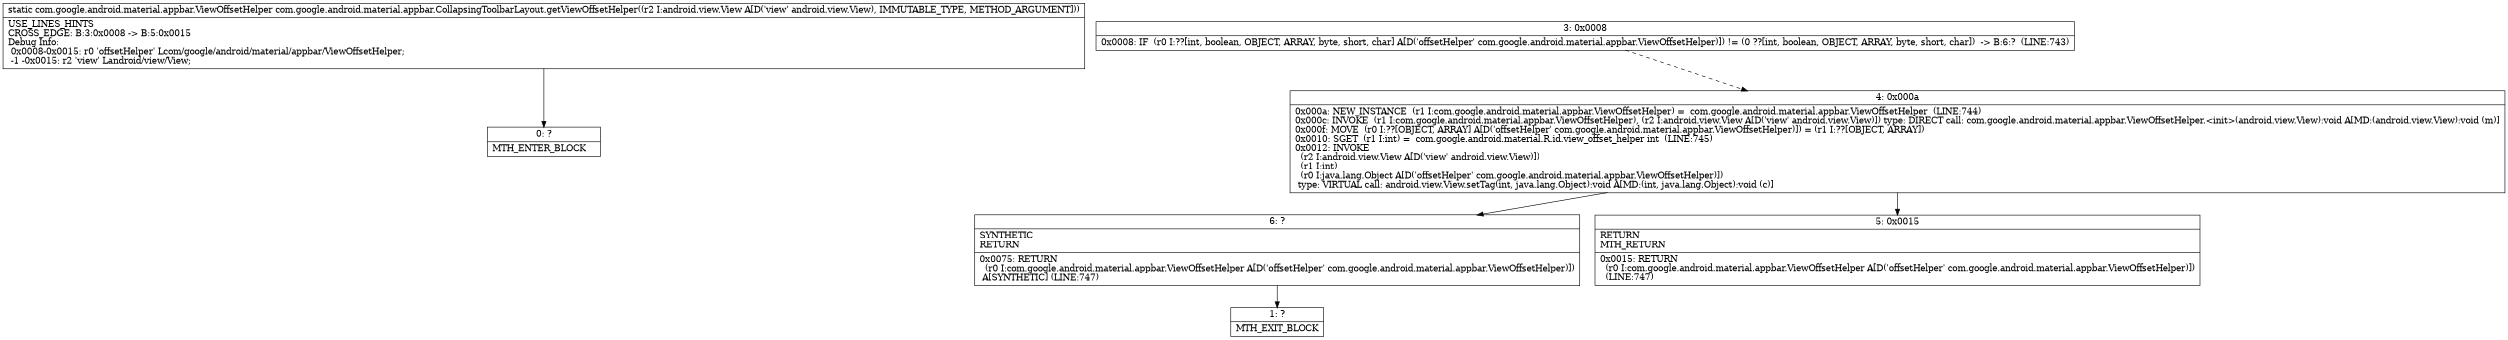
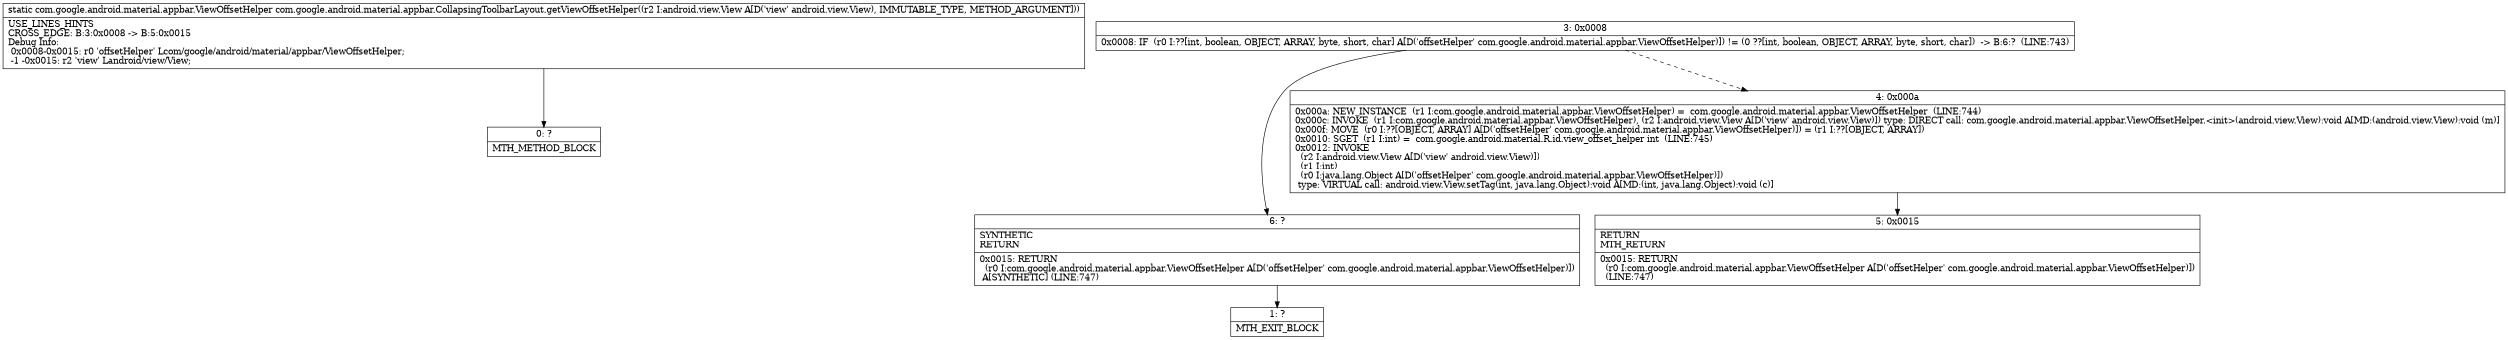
  digraph {
    node [shape=record]
-   n1 [label="{0\:\ ?|MTH_ENTER_BLOCK\l}"]
+   n1 [label="{0\:\ ?|MTH_METHOD_BLOCK\l}"]
    n2 [label="{3\:\ 0x0008|0x0008: IF  (r0 I:??[int, boolean, OBJECT, ARRAY, byte, short, char] A[D('offsetHelper' com.google.android.material.appbar.ViewOffsetHelper)]) != (0 ??[int, boolean, OBJECT, ARRAY, byte, short, char])  \-\> B:6:?  (LINE:743)\l}"]
    n3 [label="{4\:\ 0x000a|0x000a: NEW_INSTANCE  (r1 I:com.google.android.material.appbar.ViewOffsetHelper) =  com.google.android.material.appbar.ViewOffsetHelper  (LINE:744)\l0x000c: INVOKE  (r1 I:com.google.android.material.appbar.ViewOffsetHelper), (r2 I:android.view.View A[D('view' android.view.View)]) type: DIRECT call: com.google.android.material.appbar.ViewOffsetHelper.\<init\>(android.view.View):void A[MD:(android.view.View):void (m)]\l0x000f: MOVE  (r0 I:??[OBJECT, ARRAY] A[D('offsetHelper' com.google.android.material.appbar.ViewOffsetHelper)]) = (r1 I:??[OBJECT, ARRAY]) \l0x0010: SGET  (r1 I:int) =  com.google.android.material.R.id.view_offset_helper int  (LINE:745)\l0x0012: INVOKE  \l  (r2 I:android.view.View A[D('view' android.view.View)])\l  (r1 I:int)\l  (r0 I:java.lang.Object A[D('offsetHelper' com.google.android.material.appbar.ViewOffsetHelper)])\l type: VIRTUAL call: android.view.View.setTag(int, java.lang.Object):void A[MD:(int, java.lang.Object):void (c)]\l}"]
-   n4 [label="{6\:\ ?|SYNTHETIC\lRETURN\l|0x0075: RETURN  \l  (r0 I:com.google.android.material.appbar.ViewOffsetHelper A[D('offsetHelper' com.google.android.material.appbar.ViewOffsetHelper)])\l A[SYNTHETIC] (LINE:747)\l}"]
+   n4 [label="{6\:\ ?|SYNTHETIC\lRETURN\l|0x0015: RETURN  \l  (r0 I:com.google.android.material.appbar.ViewOffsetHelper A[D('offsetHelper' com.google.android.material.appbar.ViewOffsetHelper)])\l A[SYNTHETIC] (LINE:747)\l}"]
    n5 [label="{5\:\ 0x0015|RETURN\lMTH_RETURN\l|0x0015: RETURN  \l  (r0 I:com.google.android.material.appbar.ViewOffsetHelper A[D('offsetHelper' com.google.android.material.appbar.ViewOffsetHelper)])\l  (LINE:747)\l}"]
    n6 [label="{1\:\ ?|MTH_EXIT_BLOCK\l}"]
    n7 [label="{static com.google.android.material.appbar.ViewOffsetHelper com.google.android.material.appbar.CollapsingToolbarLayout.getViewOffsetHelper((r2 I:android.view.View A[D('view' android.view.View), IMMUTABLE_TYPE, METHOD_ARGUMENT]))  | USE_LINES_HINTS\lCROSS_EDGE: B:3:0x0008 \-\> B:5:0x0015\lDebug Info:\l  0x0008\-0x0015: r0 'offsetHelper' Lcom\/google\/android\/material\/appbar\/ViewOffsetHelper;\l  \-1 \-0x0015: r2 'view' Landroid\/view\/View;\l}"]
    n2 -> n3 [style=dashed]
-   n3 -> n4
+   n2 -> n4
    n3 -> n5
    n4 -> n6
    n7 -> n1
  }
